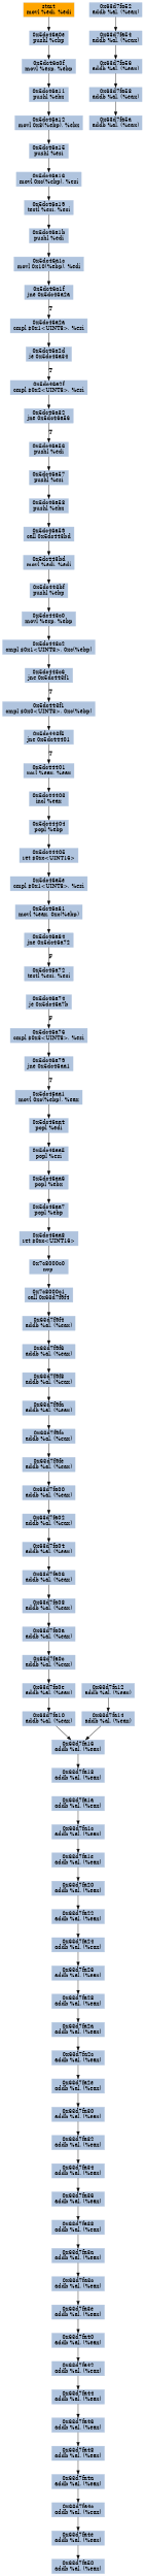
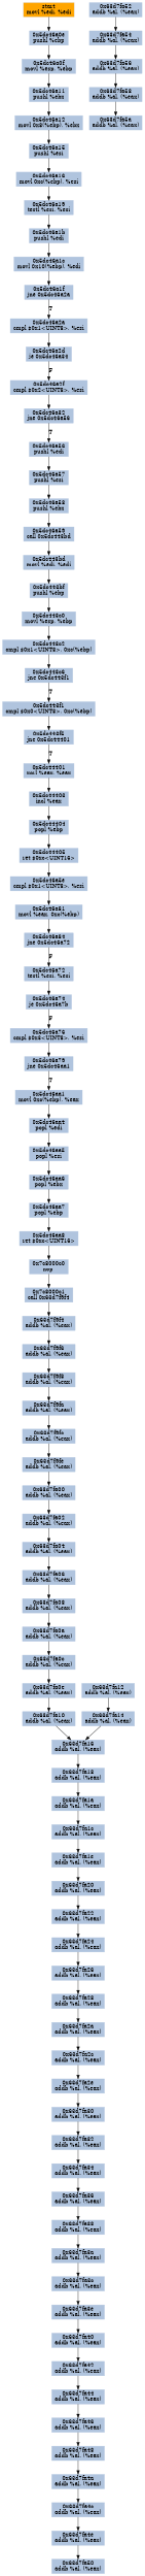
  digraph {
    node [color=lightsteelblue fillcolor=lightsteelblue shape=rectangle style=filled]
    edge [color="#000000"]
    n1 [color=lightgrey fillcolor=orange label="start\nmovl %edi, %edi"]
    n2 [label="0x5dc46a0e\npushl %ebp"]
    n3 [label="0x5dc46a0f\nmovl %esp, %ebp"]
    n4 [label="0x5dc46a11\npushl %ebx"]
    n5 [label="0x5dc46a12\nmovl 0x8(%ebp), %ebx"]
    n6 [label="0x5dc46a15\npushl %esi"]
    n7 [label="0x5dc46a16\nmovl 0xc(%ebp), %esi"]
    n8 [label="0x5dc46a19\ntestl %esi, %esi"]
    n9 [label="0x5dc46a1b\npushl %edi"]
    n10 [label="0x5dc46a1c\nmovl 0x10(%ebp), %edi"]
    n11 [label="0x5dc46a1f\njne 0x5dc46a2a"]
    n12 [label="0x5dc46a2a\ncmpl $0x1<UINT8>, %esi"]
    n13 [label="0x5dc46a2d\nje 0x5dc46a34"]
    n14 [label="0x5dc46a2f\ncmpl $0x2<UINT8>, %esi"]
    n15 [label="0x5dc46a32\njne 0x5dc46a56"]
    n16 [label="0x5dc46a56\npushl %edi"]
    n17 [label="0x5dc46a57\npushl %esi"]
    n18 [label="0x5dc46a58\npushl %ebx"]
    n19 [label="0x5dc46a59\ncall 0x5dc443bd"]
    n20 [label="0x5dc443bd\nmovl %edi, %edi"]
    n21 [label="0x5dc443bf\npushl %ebp"]
    n22 [label="0x5dc443c0\nmovl %esp, %ebp"]
    n23 [label="0x5dc443c2\ncmpl $0x1<UINT8>, 0xc(%ebp)"]
    n24 [label="0x5dc443c6\njne 0x5dc443f1"]
    n25 [label="0x5dc443f1\ncmpl $0x0<UINT8>, 0xc(%ebp)"]
    n26 [label="0x5dc443f5\njne 0x5dc44401"]
    n27 [label="0x5dc44401\nxorl %eax, %eax"]
    n28 [label="0x5dc44403\nincl %eax"]
    n29 [label="0x5dc44404\npopl %ebp"]
    n30 [label="0x5dc44405\nret $0xc<UINT16>"]
    n31 [label="0x5dc46a5e\ncmpl $0x1<UINT8>, %esi"]
    n32 [label="0x5dc46a61\nmovl %eax, 0xc(%ebp)"]
    n33 [label="0x5dc46a64\njne 0x5dc46a72"]
    n34 [label="0x5dc46a72\ntestl %esi, %esi"]
    n35 [label="0x5dc46a74\nje 0x5dc46a7b"]
    n36 [label="0x5dc46a76\ncmpl $0x3<UINT8>, %esi"]
    n37 [label="0x5dc46a79\njne 0x5dc46aa1"]
    n38 [label="0x5dc46aa1\nmovl 0xc(%ebp), %eax"]
    n39 [label="0x5dc46aa4\npopl %edi"]
    n40 [label="0x5dc46aa5\npopl %esi"]
    n41 [label="0x5dc46aa6\npopl %ebx"]
    n42 [label="0x5dc46aa7\npopl %ebp"]
    n43 [label="0x5dc46aa8\nret $0xc<UINT16>"]
    n44 [label="0x7c8000c0\nnop "]
    n45 [label="0x7c8000c1\ncall 0x63d7f9f4"]
    n46 [label="0x63d7f9f4\naddb %al, (%eax)"]
    n47 [label="0x63d7f9f6\naddb %al, (%eax)"]
    n48 [label="0x63d7f9f8\naddb %al, (%eax)"]
    n49 [label="0x63d7f9fa\naddb %al, (%eax)"]
    n50 [label="0x63d7f9fc\naddb %al, (%eax)"]
    n51 [label="0x63d7f9fe\naddb %al, (%eax)"]
    n52 [label="0x63d7fa00\naddb %al, (%eax)"]
    n53 [label="0x63d7fa02\naddb %al, (%eax)"]
    n54 [label="0x63d7fa04\naddb %al, (%eax)"]
    n55 [label="0x63d7fa06\naddb %al, (%eax)"]
    n56 [label="0x63d7fa08\naddb %al, (%eax)"]
    n57 [label="0x63d7fa0a\naddb %al, (%eax)"]
    n58 [label="0x63d7fa0c\naddb %al, (%eax)"]
    n59 [label="0x63d7fa0e\naddb %al, (%eax)"]
    n60 [label="0x63d7fa10\naddb %al, (%eax)"]
    n61 [label="0x63d7fa16\naddb %al, (%eax)"]
    n62 [label="0x63d7fa12\naddb %al, (%eax)"]
    n63 [label="0x63d7fa14\naddb %al, (%eax)"]
    n64 [label="0x63d7fa18\naddb %al, (%eax)"]
    n65 [label="0x63d7fa1a\naddb %al, (%eax)"]
    n66 [label="0x63d7fa1c\naddb %al, (%eax)"]
    n67 [label="0x63d7fa1e\naddb %al, (%eax)"]
    n68 [label="0x63d7fa20\naddb %al, (%eax)"]
    n69 [label="0x63d7fa22\naddb %al, (%eax)"]
    n70 [label="0x63d7fa24\naddb %al, (%eax)"]
    n71 [label="0x63d7fa26\naddb %al, (%eax)"]
    n72 [label="0x63d7fa28\naddb %al, (%eax)"]
    n73 [label="0x63d7fa2a\naddb %al, (%eax)"]
    n74 [label="0x63d7fa2c\naddb %al, (%eax)"]
    n75 [label="0x63d7fa2e\naddb %al, (%eax)"]
    n76 [label="0x63d7fa30\naddb %al, (%eax)"]
    n77 [label="0x63d7fa32\naddb %al, (%eax)"]
    n78 [label="0x63d7fa34\naddb %al, (%eax)"]
    n79 [label="0x63d7fa36\naddb %al, (%eax)"]
    n80 [label="0x63d7fa38\naddb %al, (%eax)"]
    n81 [label="0x63d7fa3a\naddb %al, (%eax)"]
    n82 [label="0x63d7fa3c\naddb %al, (%eax)"]
    n83 [label="0x63d7fa3e\naddb %al, (%eax)"]
    n84 [label="0x63d7fa40\naddb %al, (%eax)"]
    n85 [label="0x63d7fa42\naddb %al, (%eax)"]
    n86 [label="0x63d7fa44\naddb %al, (%eax)"]
    n87 [label="0x63d7fa46\naddb %al, (%eax)"]
    n88 [label="0x63d7fa48\naddb %al, (%eax)"]
    n89 [label="0x63d7fa4a\naddb %al, (%eax)"]
    n90 [label="0x63d7fa4c\naddb %al, (%eax)"]
    n91 [label="0x63d7fa4e\naddb %al, (%eax)"]
    n92 [label="0x63d7fa50\naddb %al, (%eax)"]
    n93 [label="0x63d7fa52\naddb %al, (%eax)"]
    n94 [label="0x63d7fa54\naddb %al, (%eax)"]
    n95 [label="0x63d7fa56\naddb %al, (%eax)"]
    n96 [label="0x63d7fa58\naddb %al, (%eax)"]
    n97 [label="0x63d7fa5a\naddb %al, (%eax)"]
    n1 -> n2
    n2 -> n3
    n3 -> n4
    n4 -> n5
    n5 -> n6
    n6 -> n7
    n7 -> n8
    n8 -> n9
    n9 -> n10
    n10 -> n11
    n11 -> n12 [label=T]
    n12 -> n13
-   n13 -> n14 [label=T]
+   n13 -> n14 [label=F]
    n14 -> n15
    n15 -> n16 [label=T]
    n16 -> n17
    n17 -> n18
    n18 -> n19
    n19 -> n20
    n20 -> n21
    n21 -> n22
    n22 -> n23
    n23 -> n24
    n24 -> n25 [label=T]
    n25 -> n26
    n26 -> n27 [label=T]
    n27 -> n28
    n28 -> n29
    n29 -> n30
    n30 -> n31
    n31 -> n32
    n32 -> n33
    n33 -> n34 [label=F]
+   n34 -> n35
    n35 -> n36 [label=F]
    n36 -> n37
    n37 -> n38 [label=T]
    n38 -> n39
    n39 -> n40
    n40 -> n41
    n41 -> n42
    n42 -> n43
    n43 -> n44
    n44 -> n45
    n45 -> n46
    n46 -> n47
    n47 -> n48
    n48 -> n49
    n49 -> n50
    n50 -> n51
    n51 -> n52
    n52 -> n53
    n53 -> n54
    n54 -> n55
    n55 -> n56
    n56 -> n57
    n57 -> n58
    n58 -> n59
    n59 -> n60
    n60 -> n61
    n61 -> n64
    n62 -> n63
    n63 -> n61
+   n64 -> n65
    n65 -> n66
    n66 -> n67
    n67 -> n68
    n68 -> n69
    n69 -> n70
    n70 -> n71
    n71 -> n72
    n72 -> n73
    n73 -> n74
    n74 -> n75
    n75 -> n76
    n76 -> n77
    n77 -> n78
    n78 -> n79
    n79 -> n80
    n80 -> n81
    n81 -> n82
    n82 -> n83
    n83 -> n84
    n84 -> n85
    n85 -> n86
    n86 -> n87
    n87 -> n88
    n88 -> n89
    n89 -> n90
    n90 -> n91
    n91 -> n92
    n93 -> n94
    n94 -> n95
    n95 -> n96
    n96 -> n97
  }
